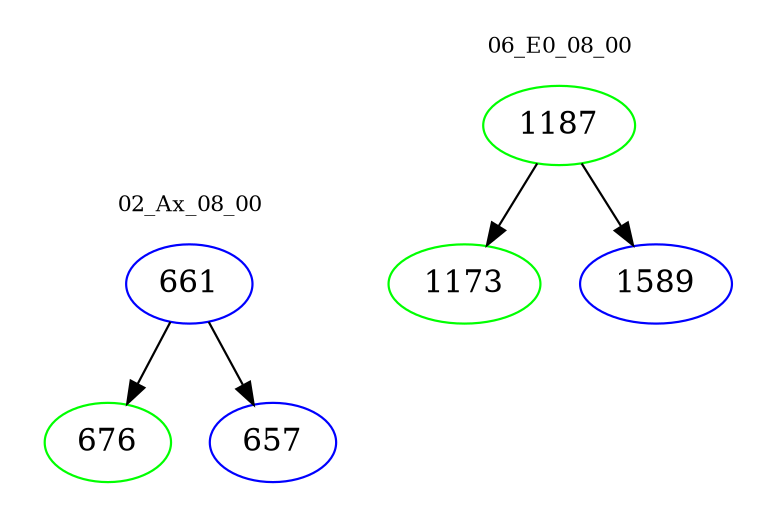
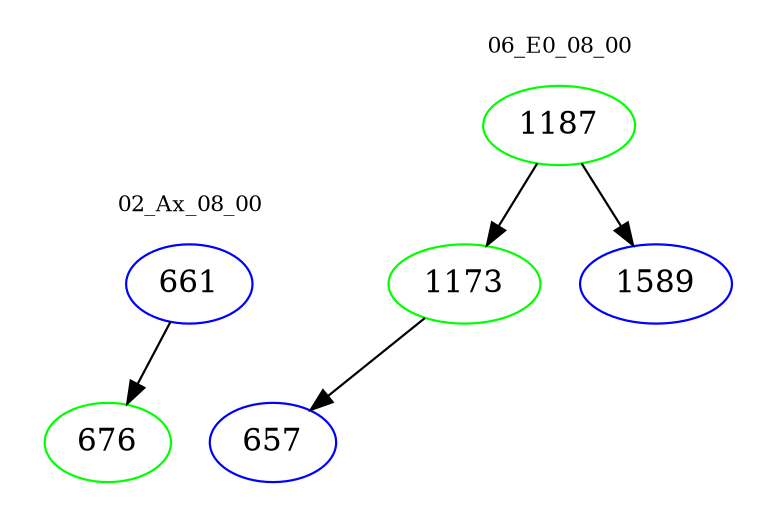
  digraph {
    node [color=blue]
    edge [color=black]
    n1 [label=661]
    n2 [label=657]
    n3 [color=green label=676]
    n4 [color=green label=1187]
    n5 [color=green label=1173]
    n6 [label=1589]
    subgraph cluster_1 {
      color=white
      fontsize=10
      label="02_Ax_08_00"
      n1
      n2
      n3
    }
    subgraph cluster_2 {
      color=white
      fontsize=10
      label="06_E0_08_00"
      n4
      n5
      n6
    }
-   n1 -> n2
+   n5 -> n2
    n1 -> n3
    n4 -> n5
    n4 -> n6
  }
